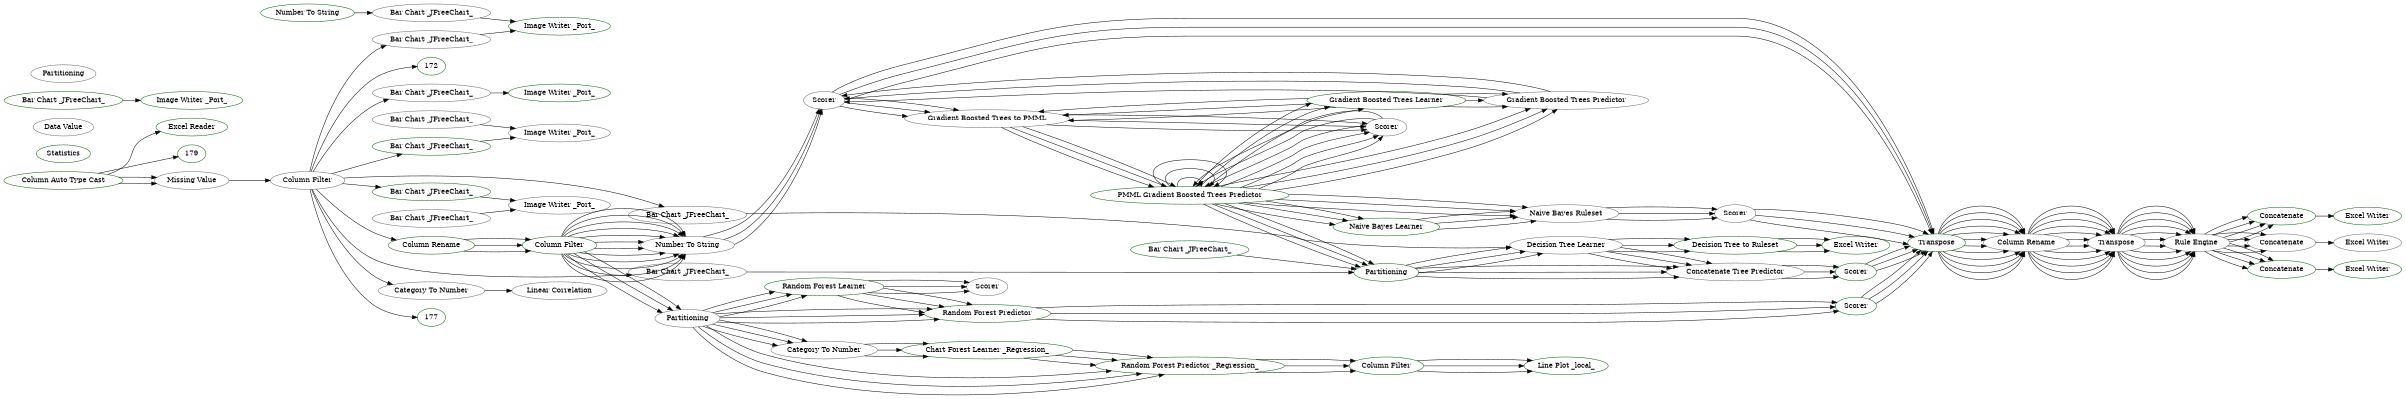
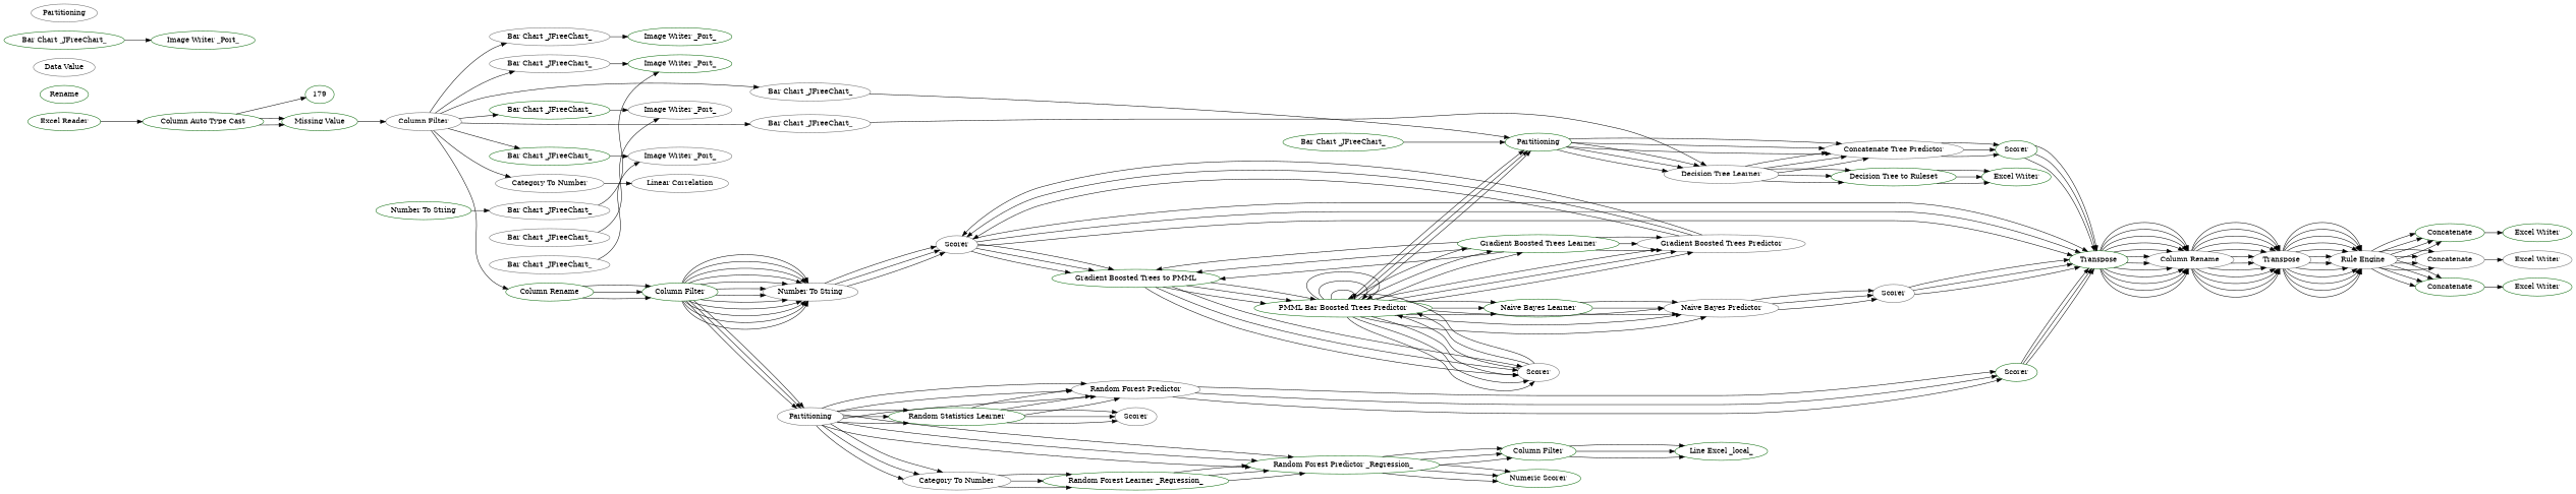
  digraph {
    rankdir=LR
    node [color=darkgreen]
    n1 [label="Excel Reader"]
    n2 [label="Column Auto Type Cast"]
    179
-   n4 [color=gray40 label="Missing Value"]
-   n5 [label=Statistics]
+   n4 [label="Missing Value"]
+   n5 [label=Rename]
    n6 [color=gray40 label="Data Value"]
    n7 [color=gray40 label="Linear Correlation"]
    n8 [color=gray40 label="Bar Chart _JFreeChart_"]
    n9 [label="Image Writer _Port_"]
    n10 [color=gray40 label="Bar Chart _JFreeChart_"]
    n11 [label="Image Writer _Port_"]
    n12 [color=gray40 label="Bar Chart _JFreeChart_"]
    n13 [label=Partitioning]
    n14 [color=gray40 label="Decision Tree Learner"]
    n15 [color=gray40 label="Concatenate Tree Predictor"]
    n16 [label="Bar Chart _JFreeChart_"]
    n17 [color=gray40 label="Image Writer _Port_"]
    n18 [color=gray40 label="Bar Chart _JFreeChart_"]
    n19 [label="Decision Tree to Ruleset"]
    n20 [label="Bar Chart _JFreeChart_"]
    n21 [color=gray40 label="Image Writer _Port_"]
    n22 [label="Bar Chart _JFreeChart_"]
    n23 [label="Image Writer _Port_"]
    n24 [label="Number To String"]
    n25 [color=gray40 label="Bar Chart _JFreeChart_"]
    n26 [label="Bar Chart _JFreeChart_"]
    n27 [color=gray40 label="Bar Chart _JFreeChart_"]
    n28 [color=gray40 label="Bar Chart _JFreeChart_"]
    n29 [label=Scorer]
    n30 [color=gray40 label="Category To Number"]
    n31 [color=gray40 label="Column Filter"]
    n32 [label="Column Rename"]
-   177
-   172
    n35 [label="Excel Writer"]
    n36 [label="Column Filter"]
    n37 [label=Transpose]
    n38 [color=gray40 label="Column Rename"]
    n39 [color=gray40 label=Transpose]
    n40 [color=gray40 label="Rule Engine"]
    n41 [label=Concatenate]
    n42 [color=gray40 label=Concatenate]
    n43 [label=Concatenate]
    n44 [label="Excel Writer"]
    n45 [color=gray40 label="Excel Writer"]
    n46 [label="Excel Writer"]
    n47 [label="Gradient Boosted Trees Learner"]
    n48 [color=gray40 label="Gradient Boosted Trees Predictor"]
-   n49 [color=gray40 label="Gradient Boosted Trees to PMML"]
+   n49 [label="Gradient Boosted Trees to PMML"]
    n50 [color=gray40 label=Scorer]
-   n51 [label="PMML Gradient Boosted Trees Predictor"]
+   n51 [label="PMML Bar Boosted Trees Predictor"]
    n52 [color=gray40 label=Scorer]
    n53 [label="Naive Bayes Learner"]
-   n54 [color=gray40 label="Naive Bayes Ruleset"]
+   n54 [color=gray40 label="Naive Bayes Predictor"]
    n55 [color=gray40 label=Scorer]
    n56 [color=gray40 label=Partitioning]
    n57 [color=gray40 label="Number To String"]
    n58 [color=gray40 label=Partitioning]
-   n59 [label="Random Forest Learner"]
-   n60 [label="Random Forest Predictor"]
+   n59 [label="Random Statistics Learner"]
+   n60 [color=gray40 label="Random Forest Predictor"]
    n61 [label="Random Forest Predictor _Regression_"]
    n62 [color=gray40 label="Category To Number"]
    n63 [color=gray40 label=Scorer]
    n64 [label=Scorer]
    n65 [label="Column Filter"]
-   n67 [label="Chart Forest Learner _Regression_"]
-   n68 [label="Line Plot _local_"]
-   n2 -> n1
+   n66 [label="Numeric Scorer"]
+   n67 [label="Random Forest Learner _Regression_"]
+   n68 [label="Line Excel _local_"]
+   n1 -> n2
    n2 -> 179
    n2 -> n4
    n2 -> n4
    n4 -> n31
    n8 -> n9
    n10 -> n11
    n12 -> n13
    n13 -> n14
    n13 -> n14
    n13 -> n14
    n13 -> n15
    n13 -> n15
    n13 -> n15
    n14 -> n15
    n14 -> n15
    n14 -> n15
    n14 -> n19
    n14 -> n19
    n14 -> n19
    n15 -> n29
    n15 -> n29
    n15 -> n29
    n16 -> n17
    n18 -> n14
    n19 -> n35
    n19 -> n35
    n19 -> n35
    n20 -> n21
    n22 -> n23
    n24 -> n25
    n25 -> n11
    n26 -> n13
    n27 -> n21
    n28 -> n17
    n29 -> n37
    n29 -> n37
    n29 -> n37
    n30 -> n7
    n31 -> n8
    n31 -> n10
    n31 -> n12
    n31 -> n16
    n31 -> n18
    n31 -> n20
    n31 -> n30
    n31 -> n32
-   n31 -> 177
-   n31 -> 172
    n32 -> n36
    n32 -> n36
    n32 -> n36
    n36 -> n57
    n36 -> n57
    n36 -> n57
    n36 -> n57
    n36 -> n57
    n36 -> n57
    n36 -> n57
    n36 -> n57
    n36 -> n57
    n36 -> n57
    n36 -> n57
    n36 -> n57
    n36 -> n58
    n36 -> n58
    n36 -> n58
    n37 -> n38
    n37 -> n38
    n37 -> n38
    n37 -> n38
    n37 -> n38
    n37 -> n38
    n37 -> n38
    n37 -> n38
    n37 -> n38
    n37 -> n38
    n37 -> n38
    n37 -> n38
    n38 -> n39
    n38 -> n39
    n38 -> n39
    n38 -> n39
    n38 -> n39
    n38 -> n39
    n38 -> n39
    n38 -> n39
    n38 -> n39
    n38 -> n39
    n38 -> n39
    n38 -> n39
    n39 -> n40
    n39 -> n40
    n39 -> n40
    n39 -> n40
    n39 -> n40
    n39 -> n40
    n39 -> n40
    n39 -> n40
    n39 -> n40
    n39 -> n40
    n39 -> n40
    n39 -> n40
    n40 -> n41
    n40 -> n41
    n40 -> n41
    n40 -> n41
    n40 -> n42
    n40 -> n42
    n40 -> n42
    n40 -> n42
    n40 -> n43
    n40 -> n43
    n40 -> n43
    n40 -> n43
    n41 -> n44
    n42 -> n45
    n43 -> n46
    n47 -> n48
    n47 -> n48
    n47 -> n48
    n47 -> n49
    n47 -> n49
    n47 -> n49
    n48 -> n50
    n48 -> n50
    n48 -> n50
    n49 -> n51
    n49 -> n51
    n49 -> n51
    n49 -> n52
    n49 -> n52
    n49 -> n52
    n50 -> n37
    n50 -> n37
    n50 -> n37
    n50 -> n49
    n50 -> n49
    n50 -> n49
    n51 -> n13
    n51 -> n13
    n51 -> n13
    n51 -> n47
    n51 -> n47
    n51 -> n47
    n51 -> n48
    n51 -> n48
    n51 -> n48
    n51 -> n51
    n51 -> n51
    n51 -> n51
    n51 -> n52
    n51 -> n52
    n51 -> n52
    n51 -> n53
    n51 -> n53
    n51 -> n53
    n51 -> n54
    n51 -> n54
    n51 -> n54
    n52 -> n51
    n52 -> n51
    n52 -> n51
    n53 -> n54
    n53 -> n54
    n53 -> n54
    n54 -> n55
    n54 -> n55
    n54 -> n55
    n55 -> n37
    n55 -> n37
    n55 -> n37
    n57 -> n50
    n57 -> n50
    n57 -> n50
    n58 -> n59
    n58 -> n59
    n58 -> n59
    n58 -> n60
    n58 -> n60
    n58 -> n60
    n58 -> n61
    n58 -> n61
    n58 -> n61
    n58 -> n62
    n58 -> n62
    n58 -> n62
    n59 -> n60
    n59 -> n60
    n59 -> n60
    n59 -> n63
    n59 -> n63
    n59 -> n63
    n60 -> n64
    n60 -> n64
    n60 -> n64
    n61 -> n65
    n61 -> n65
    n61 -> n65
+   n61 -> n66
+   n61 -> n66
+   n61 -> n66
    n62 -> n67
    n62 -> n67
    n62 -> n67
    n64 -> n37
    n64 -> n37
    n64 -> n37
    n65 -> n68
    n65 -> n68
    n65 -> n68
    n67 -> n61
    n67 -> n61
    n67 -> n61
  }
